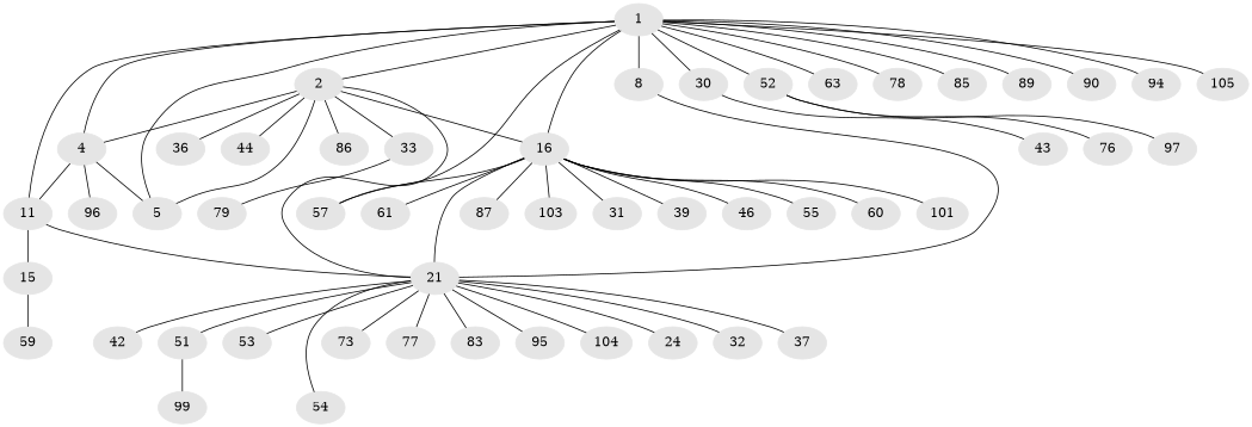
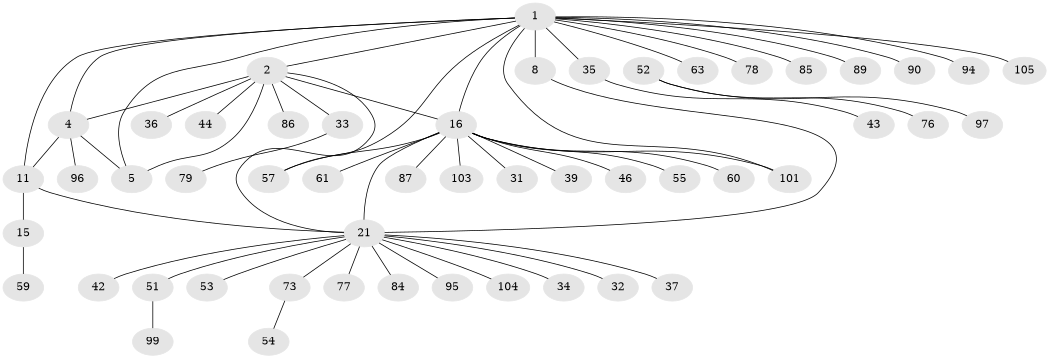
  graph {
    node [color=gray90 style=filled]
    1 [super="+6"]
    2 [super="+3+70"]
    4 [super="+30+49+29"]
    5 [super="+26"]
    8 [super="+88+58"]
    11 [super="+74+50+12+14+82+13"]
    16 [super="+20+18+17"]
-   35 [label=30]
+   35
    52 [super="+91"]
    57
    63
    78
    85
    89
    90
    94
    105
    21 [super="+22"]
    33
    36 [super="+66"]
    44
    86
    96
    15 [super="+48+71"]
    31
    39
    46
    55
    60
    61 [super="+80"]
    87
    101
    103
    43
    76
    97
-   34 [super="+102" label=24]
+   34 [super="+102"]
    32
    37
    42
    51 [super="+67"]
    53
    54
    73
    77
-   84 [label=83]
+   84
    95
    104
    79
    59
    99
    1 -- 2 [weight=2]
    1 -- 4
    1 -- 5
    1 -- 8 [weight=4]
    1 -- 11 [weight=3]
    1 -- 16
    1 -- 35
-   1 -- 52
+   1 -- 101
    1 -- 57
    1 -- 63
    1 -- 78
    1 -- 85
    1 -- 89
    1 -- 90
    1 -- 94
    1 -- 105
    2 -- 4 [weight=2]
    2 -- 5 [weight=2]
    2 -- 16
    2 -- 21
    2 -- 33
    2 -- 36
    2 -- 44
    2 -- 86
    4 -- 5
    4 -- 11
    4 -- 96
    8 -- 21 [weight=2]
    11 -- 21
    11 -- 15 [weight=4]
    16 -- 57
    16 -- 21
    16 -- 31
    16 -- 39
    16 -- 46
    16 -- 55
    16 -- 60
    16 -- 61
    16 -- 87
    16 -- 101
    16 -- 103
    35 -- 43
    52 -- 76
    52 -- 97
    21 -- 34
    21 -- 32
    21 -- 37
    21 -- 42
    21 -- 51
    21 -- 53
-   21 -- 54
+   73 -- 54
    21 -- 73
    21 -- 77
    21 -- 84
    21 -- 95
    21 -- 104
    33 -- 79
    15 -- 59
    51 -- 99
  }
